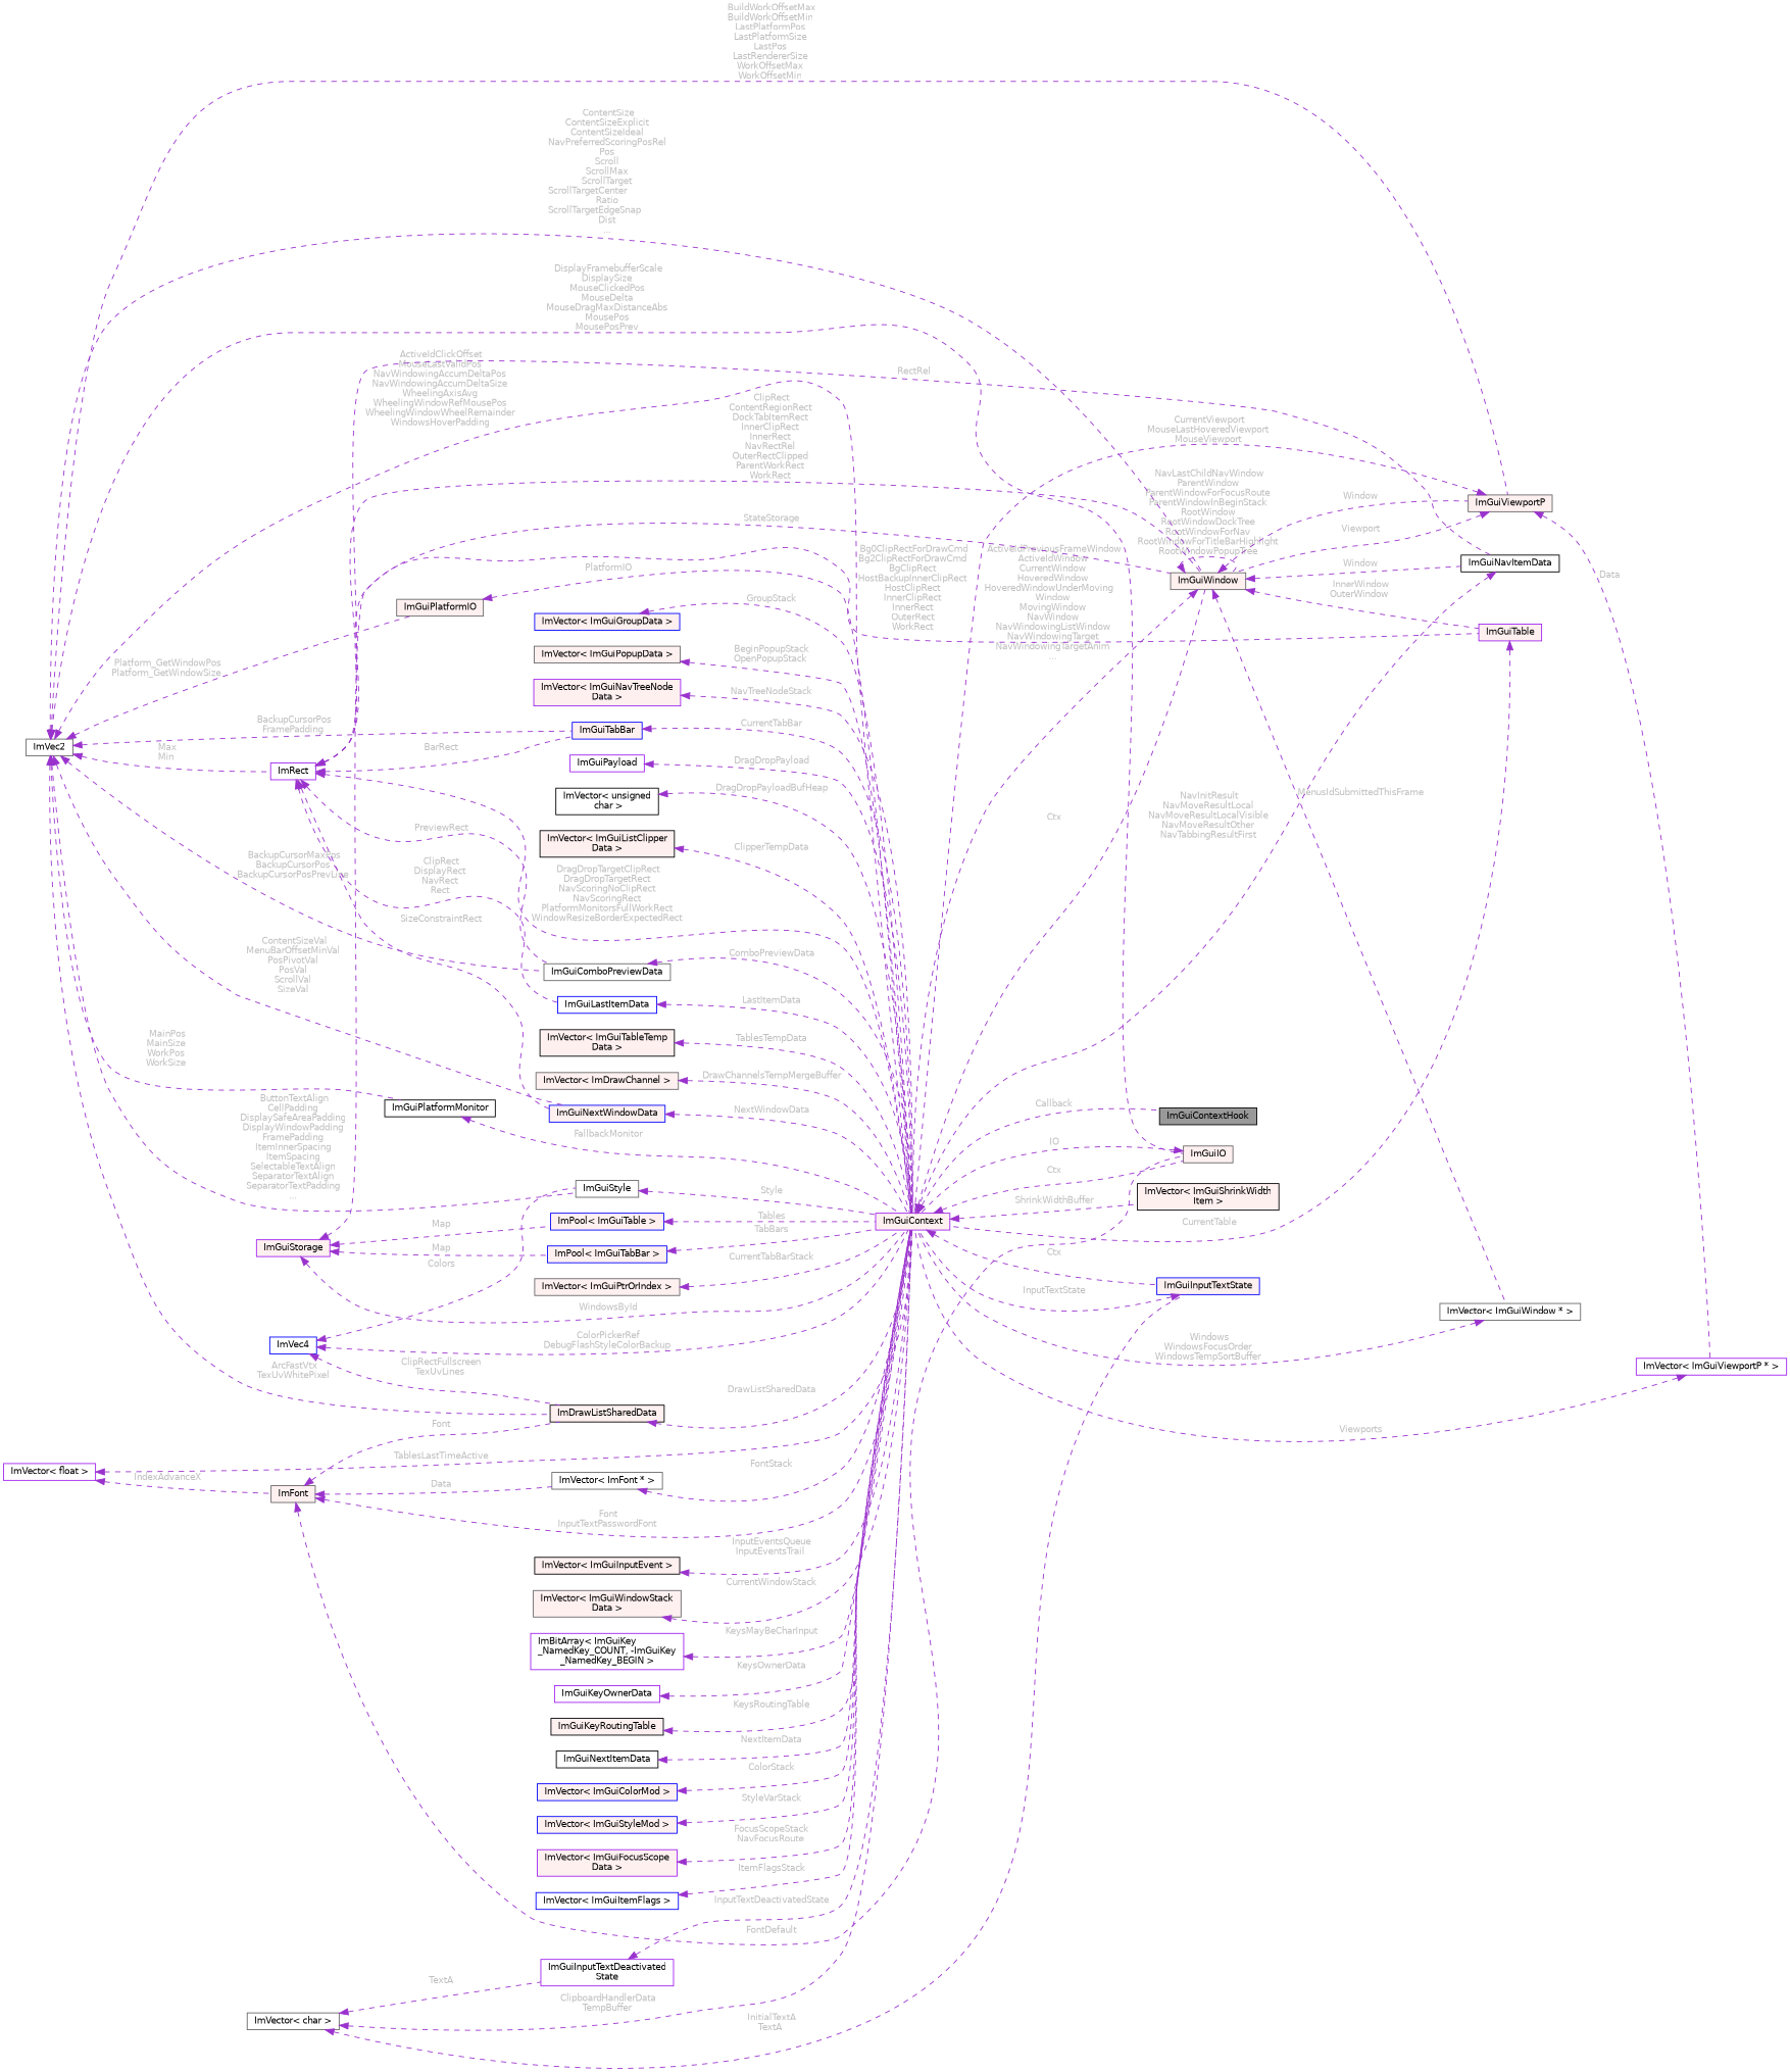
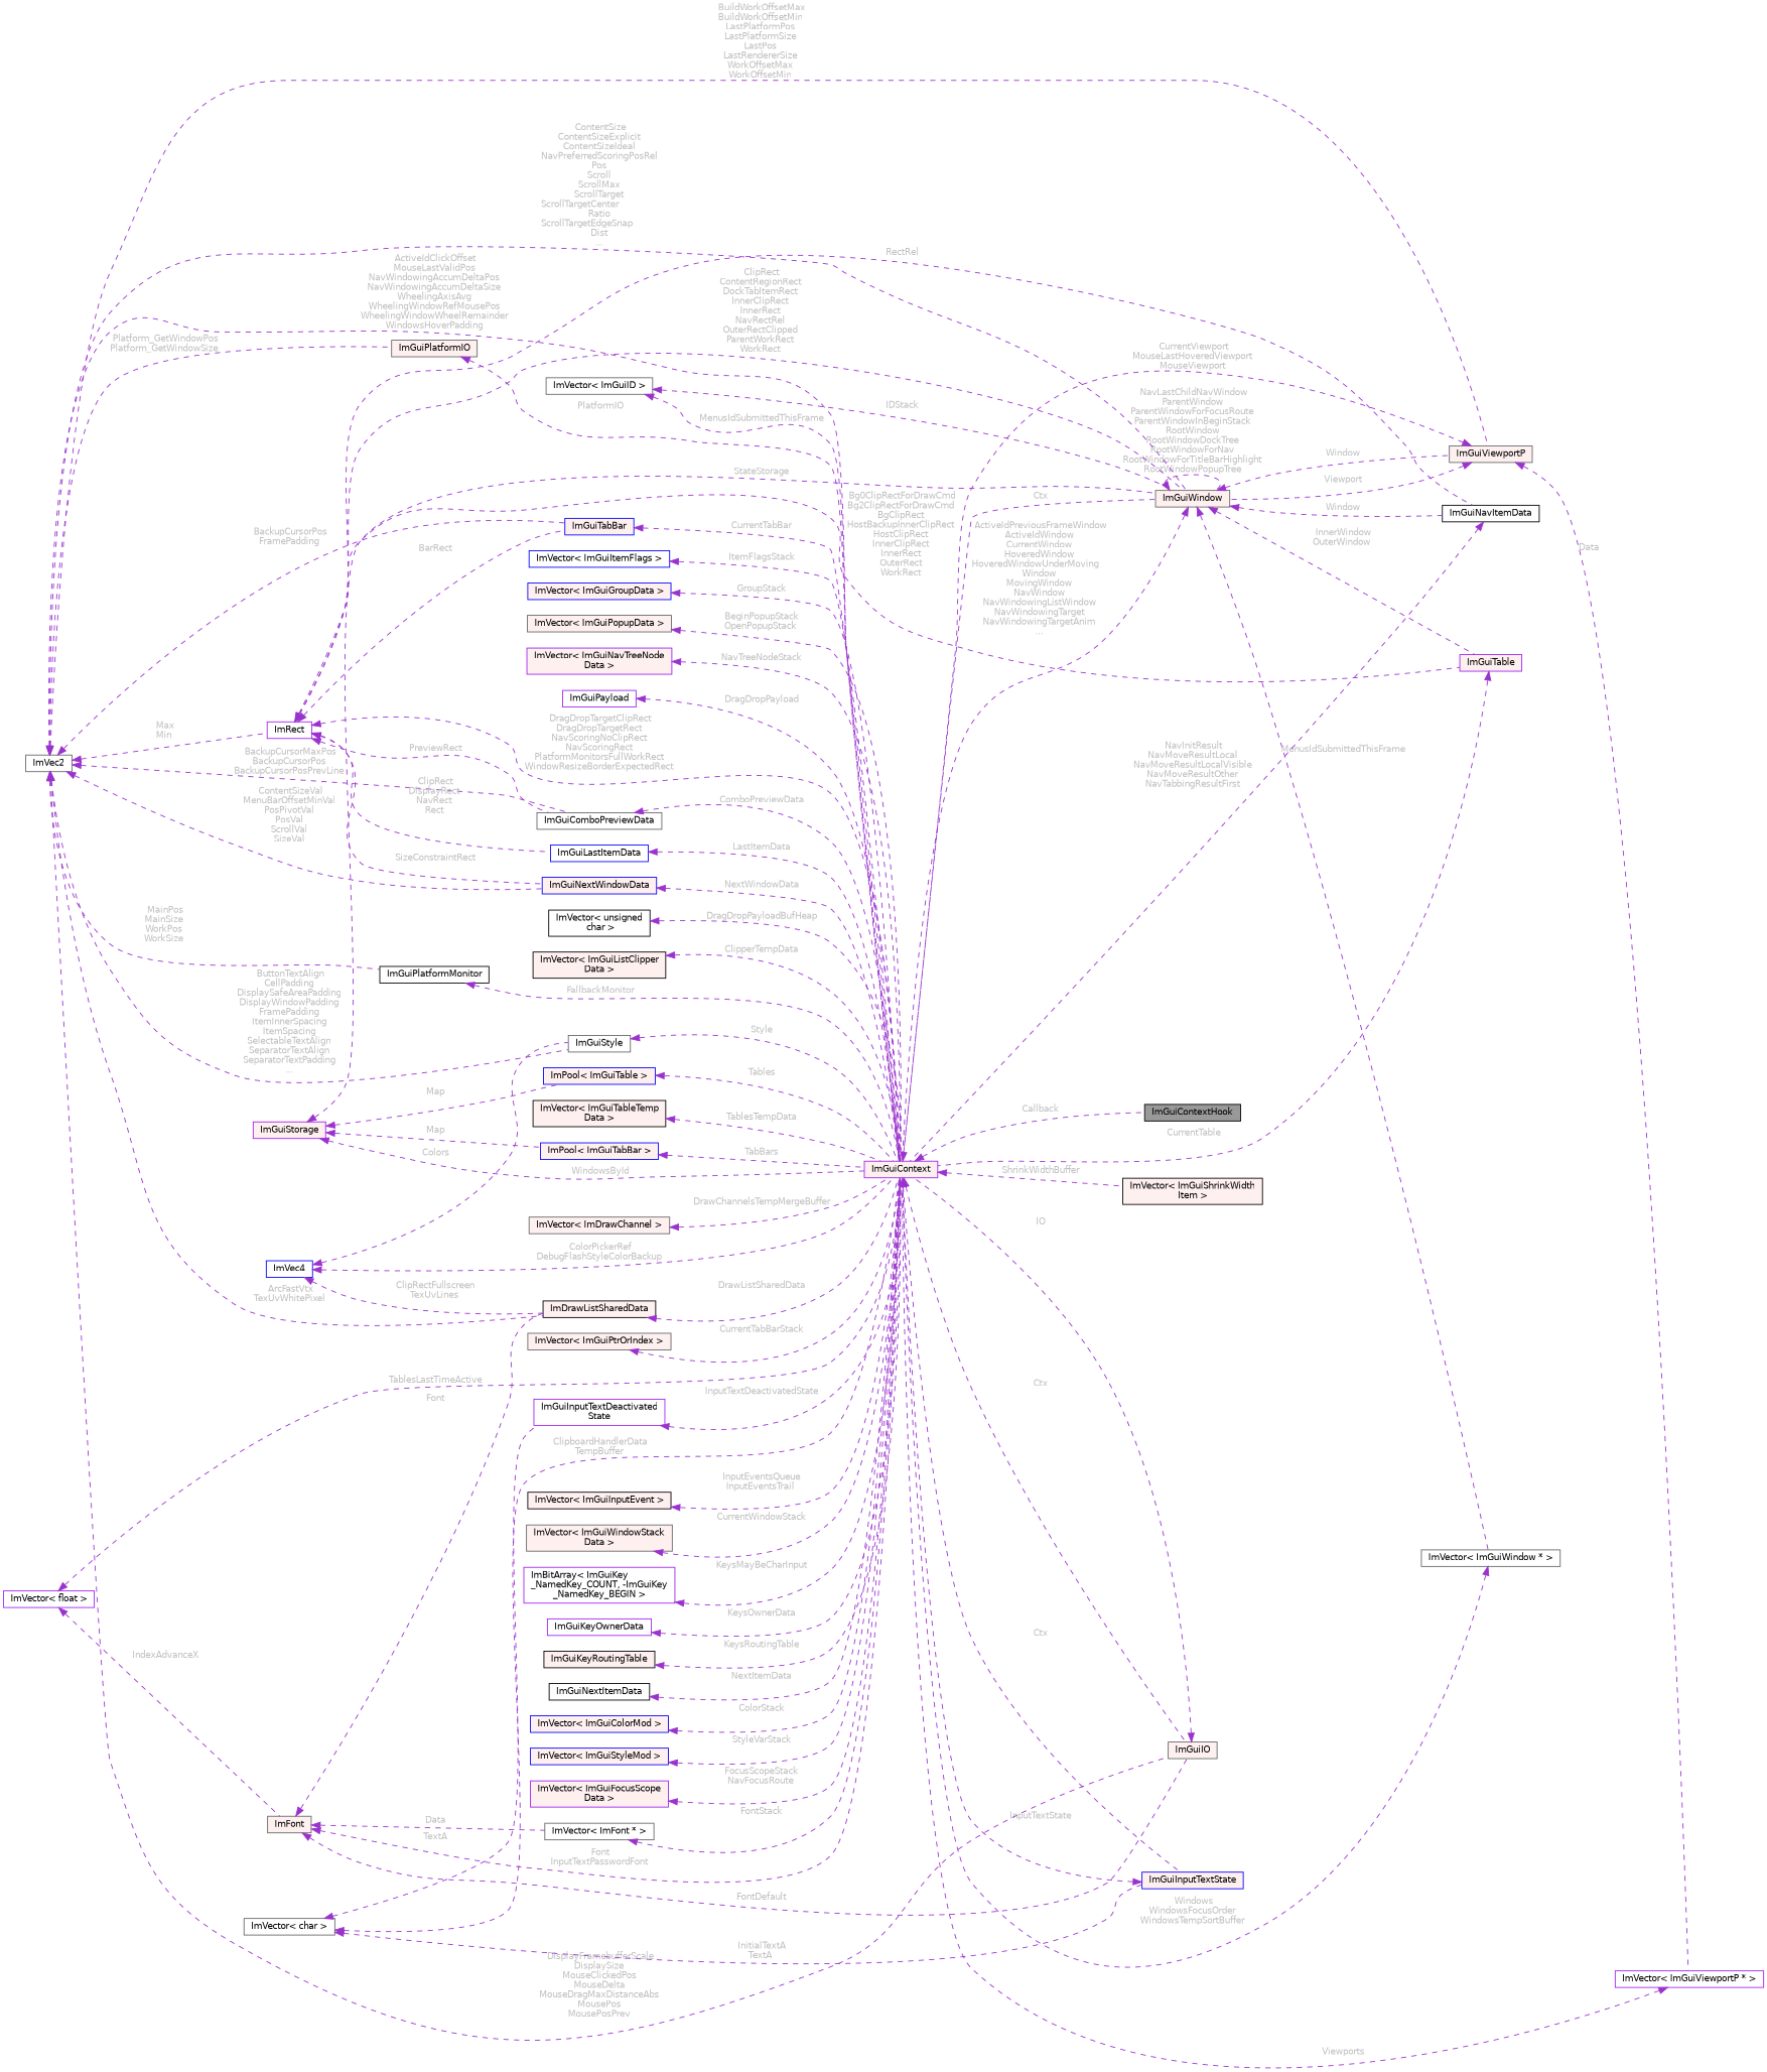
  digraph {
    rankdir=LR
    node [color=gray40 fillcolor="#FFF0F0" fontname=Helvetica fontsize=10 shape=box style=filled]
    edge [color=darkorchid3 dir=back fontcolor=grey fontname=Helvetica fontsize=10 labelfontname=Helvetica labelfontsize=10 style=dashed]
    n1 [color=black fillcolor=grey60 fontcolor=black height=0.2 label=ImGuiContextHook width=0.4]
    n2 [color=purple height=0.2 label=ImGuiContext width=0.4]
    n3 [height=0.2 label=ImGuiIO width=0.4]
    n4 [height=0.2 label=ImGuiWindow width=0.4]
    n5 [color=blue height=0.2 label=ImGuiInputTextState width=0.4]
    n6 [color=black height=0.2 label="ImVector\< ImGuiShrinkWidth\lItem \>" width=0.4]
    n7 [height=0.2 label=ImGuiViewportP width=0.4]
    n8 [fillcolor=white height=0.2 label="ImVector\< ImGuiWindow * \>" width=0.4]
    n9 [color=black fillcolor=white height=0.2 label=ImGuiNavItemData width=0.4]
    n10 [color=purple height=0.2 label=ImGuiTable width=0.4]
    n11 [fillcolor=white height=0.2 label=ImVec2 width=0.4]
    n12 [height=0.2 label=ImGuiPlatformIO width=0.4]
    n13 [fillcolor=white height=0.2 label=ImGuiStyle width=0.4]
    n14 [color=black height=0.2 label=ImDrawListSharedData width=0.4]
    n15 [color=purple fillcolor=white height=0.2 label=ImRect width=0.4]
    n16 [color=blue height=0.2 label=ImGuiNextWindowData width=0.4]
    n17 [color=black fillcolor=white height=0.2 label=ImGuiPlatformMonitor width=0.4]
    n18 [color=blue height=0.2 label=ImGuiTabBar width=0.4]
    n19 [fillcolor=white height=0.2 label=ImGuiComboPreviewData width=0.4]
    n20 [color=purple fillcolor=white height=0.2 label="ImVector\< ImGuiViewportP * \>" width=0.4]
    n21 [color=blue fillcolor=white height=0.2 label=ImGuiLastItemData width=0.4]
    n22 [height=0.2 label=ImFont width=0.4]
    n23 [fillcolor=white height=0.2 label="ImVector\< ImFont * \>" width=0.4]
    n24 [color=purple fillcolor=white height=0.2 label="ImVector\< float \>" width=0.4]
    n25 [color=blue fillcolor=white height=0.2 label=ImVec4 width=0.4]
    n26 [color=black height=0.2 label="ImVector\< ImGuiInputEvent \>" width=0.4]
+   n27 [fillcolor=white height=0.2 label="ImVector\< ImGuiID \>" width=0.4]
    n28 [color=purple height=0.2 label=ImGuiStorage width=0.4]
    n29 [color=blue height=0.2 label="ImPool\< ImGuiTable \>" width=0.4]
    n30 [color=blue height=0.2 label="ImPool\< ImGuiTabBar \>" width=0.4]
    n31 [height=0.2 label="ImVector\< ImGuiWindowStack\lData \>" width=0.4]
    n32 [color=purple fillcolor=white height=0.2 label="ImBitArray\< ImGuiKey\l_NamedKey_COUNT, -ImGuiKey\l_NamedKey_BEGIN \>" width=0.4]
    n33 [color=purple fillcolor=white height=0.2 label=ImGuiKeyOwnerData width=0.4]
    n34 [color=black height=0.2 label=ImGuiKeyRoutingTable width=0.4]
    n35 [color=black fillcolor=white height=0.2 label=ImGuiNextItemData width=0.4]
    n36 [color=blue height=0.2 label="ImVector\< ImGuiColorMod \>" width=0.4]
    n37 [color=blue height=0.2 label="ImVector\< ImGuiStyleMod \>" width=0.4]
    n38 [color=purple height=0.2 label="ImVector\< ImGuiFocusScope\lData \>" width=0.4]
    n39 [color=blue fillcolor=white height=0.2 label="ImVector\< ImGuiItemFlags \>" width=0.4]
    n40 [color=blue height=0.2 label="ImVector\< ImGuiGroupData \>" width=0.4]
    n41 [height=0.2 label="ImVector\< ImGuiPopupData \>" width=0.4]
    n42 [color=purple height=0.2 label="ImVector\< ImGuiNavTreeNode\lData \>" width=0.4]
    n43 [color=purple fillcolor=white height=0.2 label=ImGuiPayload width=0.4]
    n44 [color=black fillcolor=white height=0.2 label="ImVector\< unsigned\l char \>" width=0.4]
    n45 [color=black height=0.2 label="ImVector\< ImGuiListClipper\lData \>" width=0.4]
    n46 [color=black height=0.2 label="ImVector\< ImGuiTableTemp\lData \>" width=0.4]
    n47 [height=0.2 label="ImVector\< ImDrawChannel \>" width=0.4]
    n48 [height=0.2 label="ImVector\< ImGuiPtrOrIndex \>" width=0.4]
    n49 [fillcolor=white height=0.2 label="ImVector\< char \>" width=0.4]
    n50 [color=purple fillcolor=white height=0.2 label="ImGuiInputTextDeactivated\lState" width=0.4]
    n2 -> n1 [label=" Callback"]
    n2 -> n3 [label=" Ctx"]
    n2 -> n4 [label=" Ctx"]
    n2 -> n5 [label=" Ctx"]
    n2 -> n6 [label=" ShrinkWidthBuffer"]
    n3 -> n2 [label=" IO"]
    n4 -> n2 [label=" ActiveIdPreviousFrameWindow\nActiveIdWindow\nCurrentWindow\nHoveredWindow\nHoveredWindowUnderMoving\lWindow\nMovingWindow\nNavWindow\nNavWindowingListWindow\nNavWindowingTarget\nNavWindowingTargetAnim\n..."]
    n4 -> n4 [label=" NavLastChildNavWindow\nParentWindow\nParentWindowForFocusRoute\nParentWindowInBeginStack\nRootWindow\nRootWindowDockTree\nRootWindowForNav\nRootWindowForTitleBarHighlight\nRootWindowPopupTree"]
    n4 -> n7 [label=" Window"]
    n4 -> n8 [label=" MenusIdSubmittedThisFrame"]
    n4 -> n9 [label=" Window"]
    n4 -> n10 [label=" InnerWindow\nOuterWindow"]
    n5 -> n2 [label=" InputTextState"]
    n7 -> n2 [label=" CurrentViewport\nMouseLastHoveredViewport\nMouseViewport"]
    n7 -> n4 [label=" Viewport"]
    n7 -> n20 [label=" Data"]
    n8 -> n2 [label=" Windows\nWindowsFocusOrder\nWindowsTempSortBuffer"]
    n9 -> n2 [label=" NavInitResult\nNavMoveResultLocal\nNavMoveResultLocalVisible\nNavMoveResultOther\nNavTabbingResultFirst"]
    n10 -> n2 [label=" CurrentTable"]
    n11 -> n2 [label=" ActiveIdClickOffset\nMouseLastValidPos\nNavWindowingAccumDeltaPos\nNavWindowingAccumDeltaSize\nWheelingAxisAvg\nWheelingWindowRefMousePos\nWheelingWindowWheelRemainder\nWindowsHoverPadding"]
    n11 -> n3 [label=" DisplayFramebufferScale\nDisplaySize\nMouseClickedPos\nMouseDelta\nMouseDragMaxDistanceAbs\nMousePos\nMousePosPrev"]
    n11 -> n4 [label=" ContentSize\nContentSizeExplicit\nContentSizeIdeal\nNavPreferredScoringPosRel\nPos\nScroll\nScrollMax\nScrollTarget\nScrollTargetCenter\lRatio\nScrollTargetEdgeSnap\lDist\n..."]
    n11 -> n7 [label=" BuildWorkOffsetMax\nBuildWorkOffsetMin\nLastPlatformPos\nLastPlatformSize\nLastPos\nLastRendererSize\nWorkOffsetMax\nWorkOffsetMin"]
    n11 -> n12 [label=" Platform_GetWindowPos\nPlatform_GetWindowSize"]
    n11 -> n13 [label=" ButtonTextAlign\nCellPadding\nDisplaySafeAreaPadding\nDisplayWindowPadding\nFramePadding\nItemInnerSpacing\nItemSpacing\nSelectableTextAlign\nSeparatorTextAlign\nSeparatorTextPadding\n..."]
    n11 -> n14 [label=" ArcFastVtx\nTexUvWhitePixel"]
    n11 -> n15 [label=" Max\nMin"]
    n11 -> n16 [label=" ContentSizeVal\nMenuBarOffsetMinVal\nPosPivotVal\nPosVal\nScrollVal\nSizeVal"]
    n11 -> n17 [label=" MainPos\nMainSize\nWorkPos\nWorkSize"]
    n11 -> n18 [label=" BackupCursorPos\nFramePadding"]
    n11 -> n19 [label=" BackupCursorMaxPos\nBackupCursorPos\nBackupCursorPosPrevLine"]
    n12 -> n2 [label=" PlatformIO"]
    n13 -> n2 [label=" Style"]
    n14 -> n2 [label=" DrawListSharedData"]
    n15 -> n2 [label=" DragDropTargetClipRect\nDragDropTargetRect\nNavScoringNoClipRect\nNavScoringRect\nPlatformMonitorsFullWorkRect\nWindowResizeBorderExpectedRect"]
    n15 -> n4 [label=" ClipRect\nContentRegionRect\nDockTabItemRect\nInnerClipRect\nInnerRect\nNavRectRel\nOuterRectClipped\nParentWorkRect\nWorkRect"]
    n15 -> n9 [label=" RectRel"]
    n15 -> n10 [label=" Bg0ClipRectForDrawCmd\nBg2ClipRectForDrawCmd\nBgClipRect\nHostBackupInnerClipRect\nHostClipRect\nInnerClipRect\nInnerRect\nOuterRect\nWorkRect"]
    n15 -> n16 [label=" SizeConstraintRect"]
    n15 -> n18 [label=" BarRect"]
    n15 -> n19 [label=" PreviewRect"]
    n15 -> n21 [label=" ClipRect\nDisplayRect\nNavRect\nRect"]
    n16 -> n2 [label=" NextWindowData"]
    n17 -> n2 [label=" FallbackMonitor"]
    n18 -> n2 [label=" CurrentTabBar"]
    n19 -> n2 [label=" ComboPreviewData"]
    n20 -> n2 [label=" Viewports"]
    n21 -> n2 [label=" LastItemData"]
    n22 -> n2 [label=" Font\nInputTextPasswordFont"]
    n22 -> n3 [label=" FontDefault"]
    n22 -> n14 [label=" Font"]
    n22 -> n23 [label=" Data"]
    n23 -> n2 [label=" FontStack"]
    n24 -> n2 [label=" TablesLastTimeActive"]
    n24 -> n22 [label=" IndexAdvanceX"]
    n25 -> n2 [label=" ColorPickerRef\nDebugFlashStyleColorBackup"]
    n25 -> n13 [label=" Colors"]
    n25 -> n14 [label=" ClipRectFullscreen\nTexUvLines"]
    n26 -> n2 [label=" InputEventsQueue\nInputEventsTrail"]
+   n27 -> n2 [label=" MenusIdSubmittedThisFrame"]
+   n27 -> n4 [label=" IDStack"]
    n28 -> n2 [label=" WindowsById"]
    n28 -> n4 [label=" StateStorage"]
    n28 -> n29 [label=" Map"]
    n28 -> n30 [label=" Map"]
    n29 -> n2 [label=" Tables"]
    n30 -> n2 [label=" TabBars"]
    n31 -> n2 [label=" CurrentWindowStack"]
    n32 -> n2 [label=" KeysMayBeCharInput"]
    n33 -> n2 [label=" KeysOwnerData"]
    n34 -> n2 [label=" KeysRoutingTable"]
    n35 -> n2 [label=" NextItemData"]
    n36 -> n2 [label=" ColorStack"]
    n37 -> n2 [label=" StyleVarStack"]
    n38 -> n2 [label=" FocusScopeStack\nNavFocusRoute"]
    n39 -> n2 [label=" ItemFlagsStack"]
    n40 -> n2 [label=" GroupStack"]
    n41 -> n2 [label=" BeginPopupStack\nOpenPopupStack"]
    n42 -> n2 [label=" NavTreeNodeStack"]
    n43 -> n2 [label=" DragDropPayload"]
    n44 -> n2 [label=" DragDropPayloadBufHeap"]
    n45 -> n2 [label=" ClipperTempData"]
    n46 -> n2 [label=" TablesTempData"]
    n47 -> n2 [label=" DrawChannelsTempMergeBuffer"]
    n48 -> n2 [label=" CurrentTabBarStack"]
    n49 -> n2 [label=" ClipboardHandlerData\nTempBuffer"]
    n49 -> n5 [label=" InitialTextA\nTextA"]
    n49 -> n50 [label=" TextA"]
    n50 -> n2 [label=" InputTextDeactivatedState"]
  }
